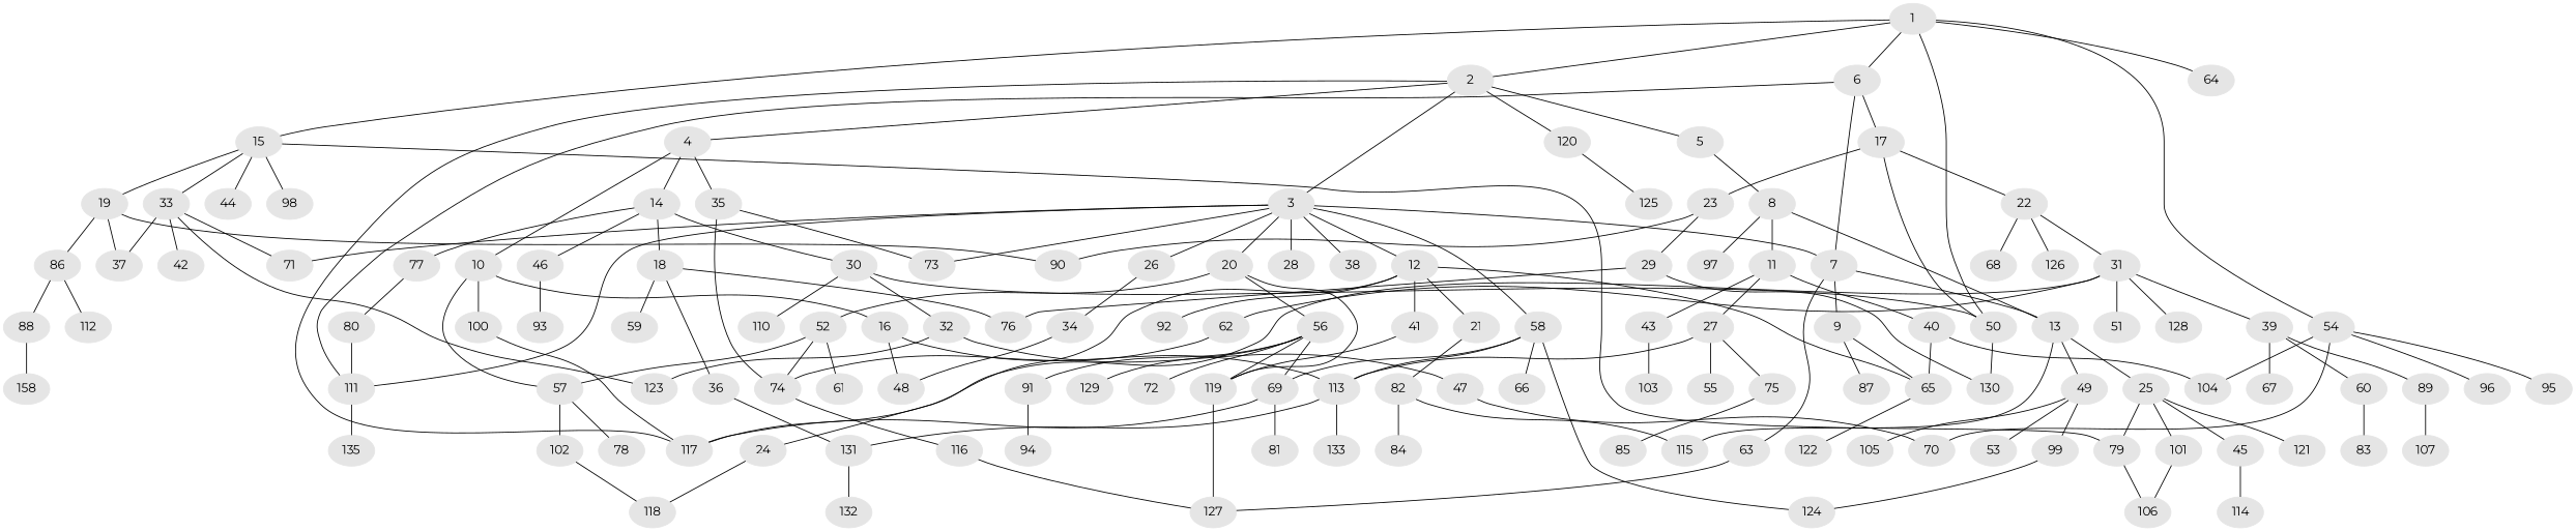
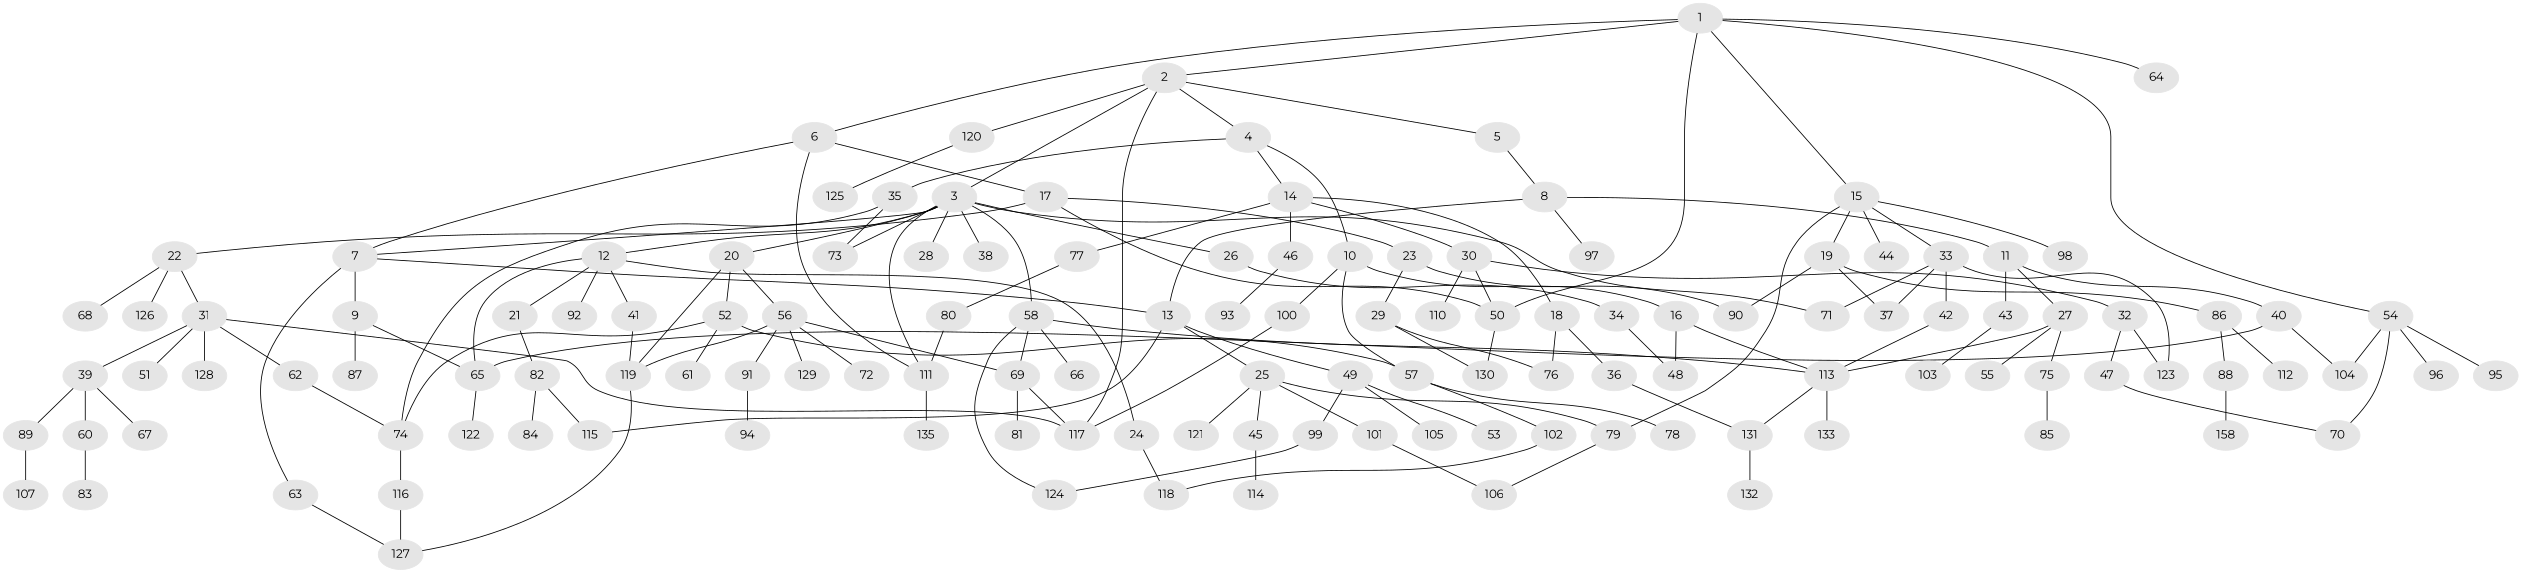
  graph {
    fontname=Montserrat
    node [color=gray90 fontname=Montserrat style=filled]
    edge [fontname=Montserrat]
    1
    2
    6
    15
    50
    54
    64
    3
    4
    5
    117
    120
    7
    111
    17
    19
    33
    44
    79
    98
    130
    104
    70
    95
    96
    12
    20
    26
    28
    38
    58
    71
    73
    10
    14
    35
    8
    125
    9
    13
    63
    65
    21
    24
    41
    92
    52
    56
    119
    34
    113
    69
    66
    124
    135
    16
    57
    100
    18
    30
    46
    77
    74
    11
    97
    22
    23
    87
    25
    49
    115
    127
    27
    40
    43
    122
    48
    78
    102
    55
    75
    103
    82
    118
    45
    101
    121
    53
    99
    105
    36
-   59
    76
    32
    110
    93
    80
    37
    86
    90
    123
    42
    106
    131
    133
    31
    68
    126
    29
    88
    112
    61
    72
    91
    129
    39
    51
    62
    128
    114
    85
    47
    60
    67
    89
    116
    132
    83
    107
    84
    81
    94
    n133 [label=158]
    1 -- 2
    1 -- 6
    1 -- 15
    1 -- 50
    1 -- 54
    1 -- 64
    2 -- 3
    2 -- 4
    2 -- 5
    2 -- 117
    2 -- 120
    6 -- 7
    6 -- 111
    6 -- 17
    15 -- 19
    15 -- 33
    15 -- 44
    15 -- 79
    15 -- 98
    50 -- 130
    54 -- 104
    54 -- 70
    54 -- 95
    54 -- 96
    3 -- 7
    3 -- 111
    3 -- 12
    3 -- 20
    3 -- 26
    3 -- 28
    3 -- 38
    3 -- 58
    3 -- 71
    3 -- 73
    4 -- 10
    4 -- 14
    4 -- 35
    5 -- 8
    120 -- 125
    7 -- 9
    7 -- 13
    7 -- 63
    111 -- 135
    17 -- 50
    17 -- 22
    17 -- 23
    19 -- 37
    19 -- 86
    19 -- 90
    33 -- 71
    33 -- 37
    33 -- 123
    33 -- 42
    79 -- 106
    12 -- 65
    12 -- 21
    12 -- 24
    12 -- 41
    12 -- 92
    20 -- 52
    20 -- 56
    20 -- 119
    26 -- 34
    58 -- 113
    58 -- 69
    58 -- 66
    58 -- 124
    10 -- 16
    10 -- 57
    10 -- 100
    14 -- 18
    14 -- 30
    14 -- 46
    14 -- 77
    35 -- 73
    35 -- 74
    8 -- 13
    8 -- 11
    8 -- 97
    9 -- 65
    9 -- 87
    13 -- 25
    13 -- 49
    13 -- 115
    63 -- 127
    65 -- 122
    21 -- 82
    24 -- 118
    41 -- 119
    52 -- 57
    52 -- 74
    52 -- 61
    56 -- 119
    56 -- 69
    56 -- 72
    56 -- 91
    56 -- 129
    119 -- 127
    34 -- 48
    113 -- 131
    113 -- 133
    69 -- 117
    69 -- 81
    16 -- 113
    16 -- 48
    57 -- 78
    57 -- 102
    100 -- 117
    18 -- 36
-   18 -- 59
    18 -- 76
    30 -- 50
    30 -- 32
    30 -- 110
    46 -- 93
    77 -- 80
    74 -- 116
    11 -- 27
    11 -- 40
    11 -- 43
    22 -- 31
    22 -- 68
    22 -- 126
    23 -- 90
    23 -- 29
    25 -- 79
    25 -- 45
    25 -- 101
    25 -- 121
    49 -- 53
    49 -- 99
    49 -- 105
    27 -- 113
    27 -- 55
    27 -- 75
    40 -- 104
    40 -- 65
    43 -- 103
    102 -- 118
    75 -- 85
    82 -- 115
    82 -- 84
    45 -- 114
    101 -- 106
    99 -- 124
    36 -- 131
    32 -- 123
    32 -- 47
    80 -- 111
    86 -- 88
    86 -- 112
+   42 -- 113
    131 -- 132
    31 -- 117
    31 -- 39
    31 -- 51
    31 -- 62
    31 -- 128
    29 -- 130
    29 -- 76
    88 -- n133
    91 -- 94
    39 -- 60
    39 -- 67
    39 -- 89
    62 -- 74
    47 -- 70
    60 -- 83
    89 -- 107
    116 -- 127
  }
